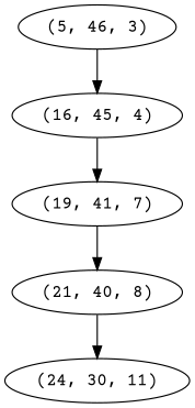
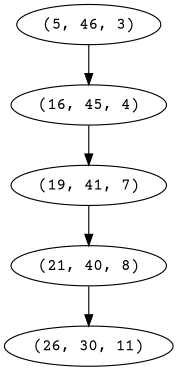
  digraph {
    fontname="Courier Prime"
    node [fontname="Courier Prime"]
    edge [fontname="Courier Prime"]
    n1 [label="(5, 46, 3)"]
    "(16, 45, 4)"
    "(19, 41, 7)"
    "(21, 40, 8)"
-   "(24, 30, 11)"
+   "(24, 30, 11)" [label="(26, 30, 11)"]
    n1 -> "(16, 45, 4)"
    "(16, 45, 4)" -> "(19, 41, 7)"
    "(19, 41, 7)" -> "(21, 40, 8)"
    "(21, 40, 8)" -> "(24, 30, 11)"
  }
